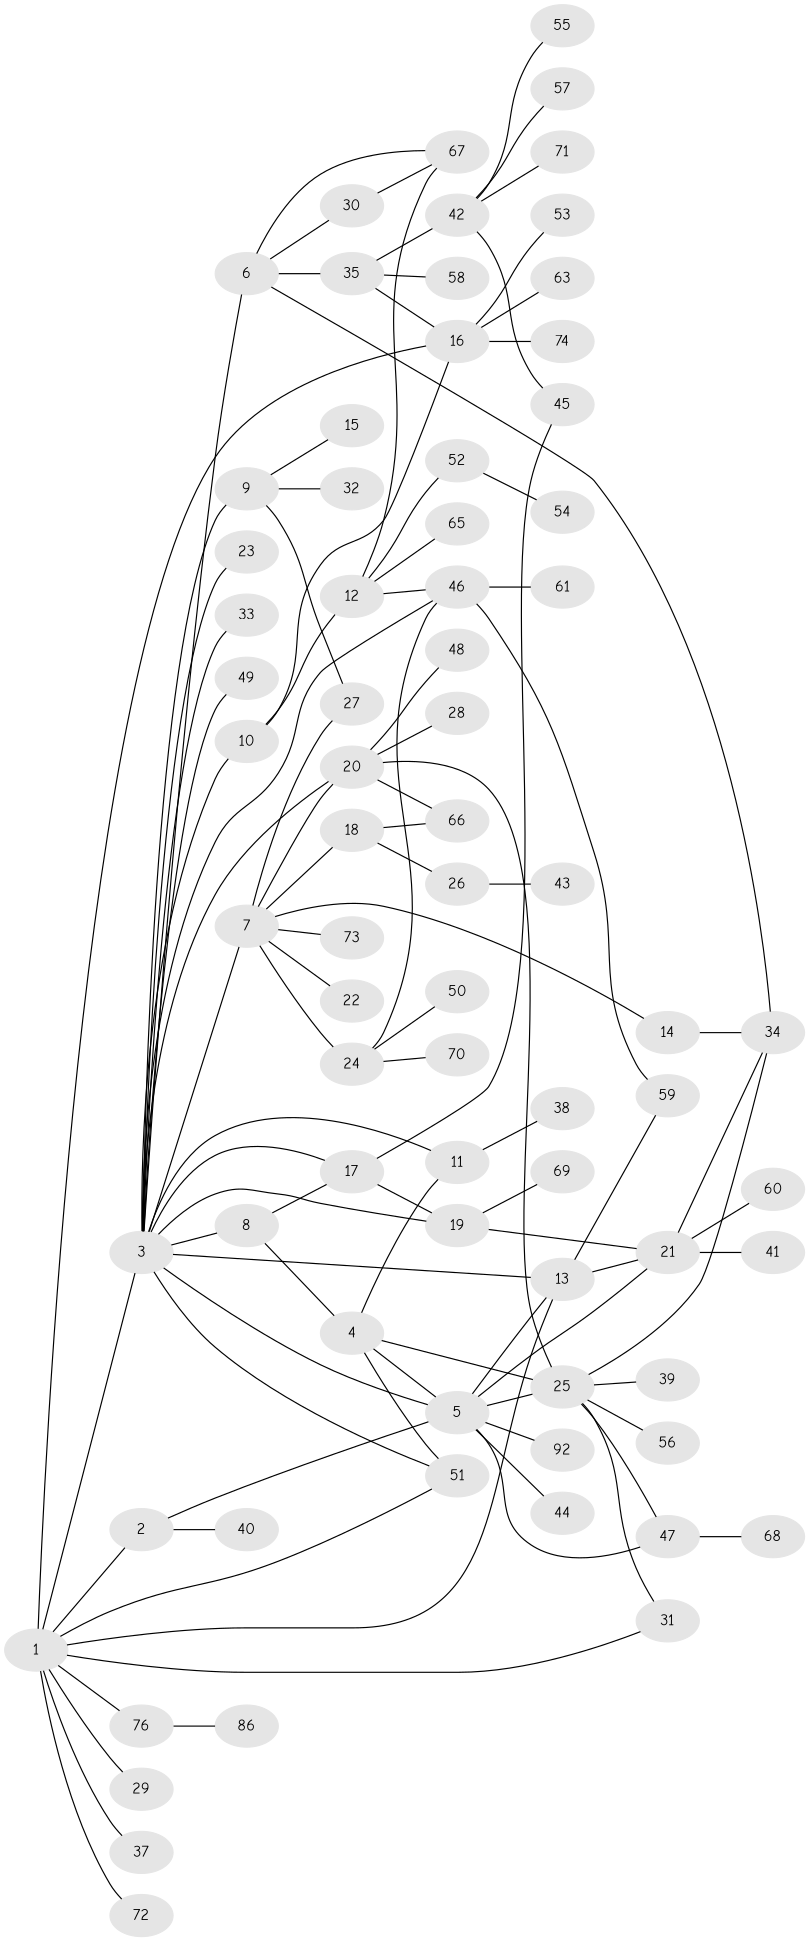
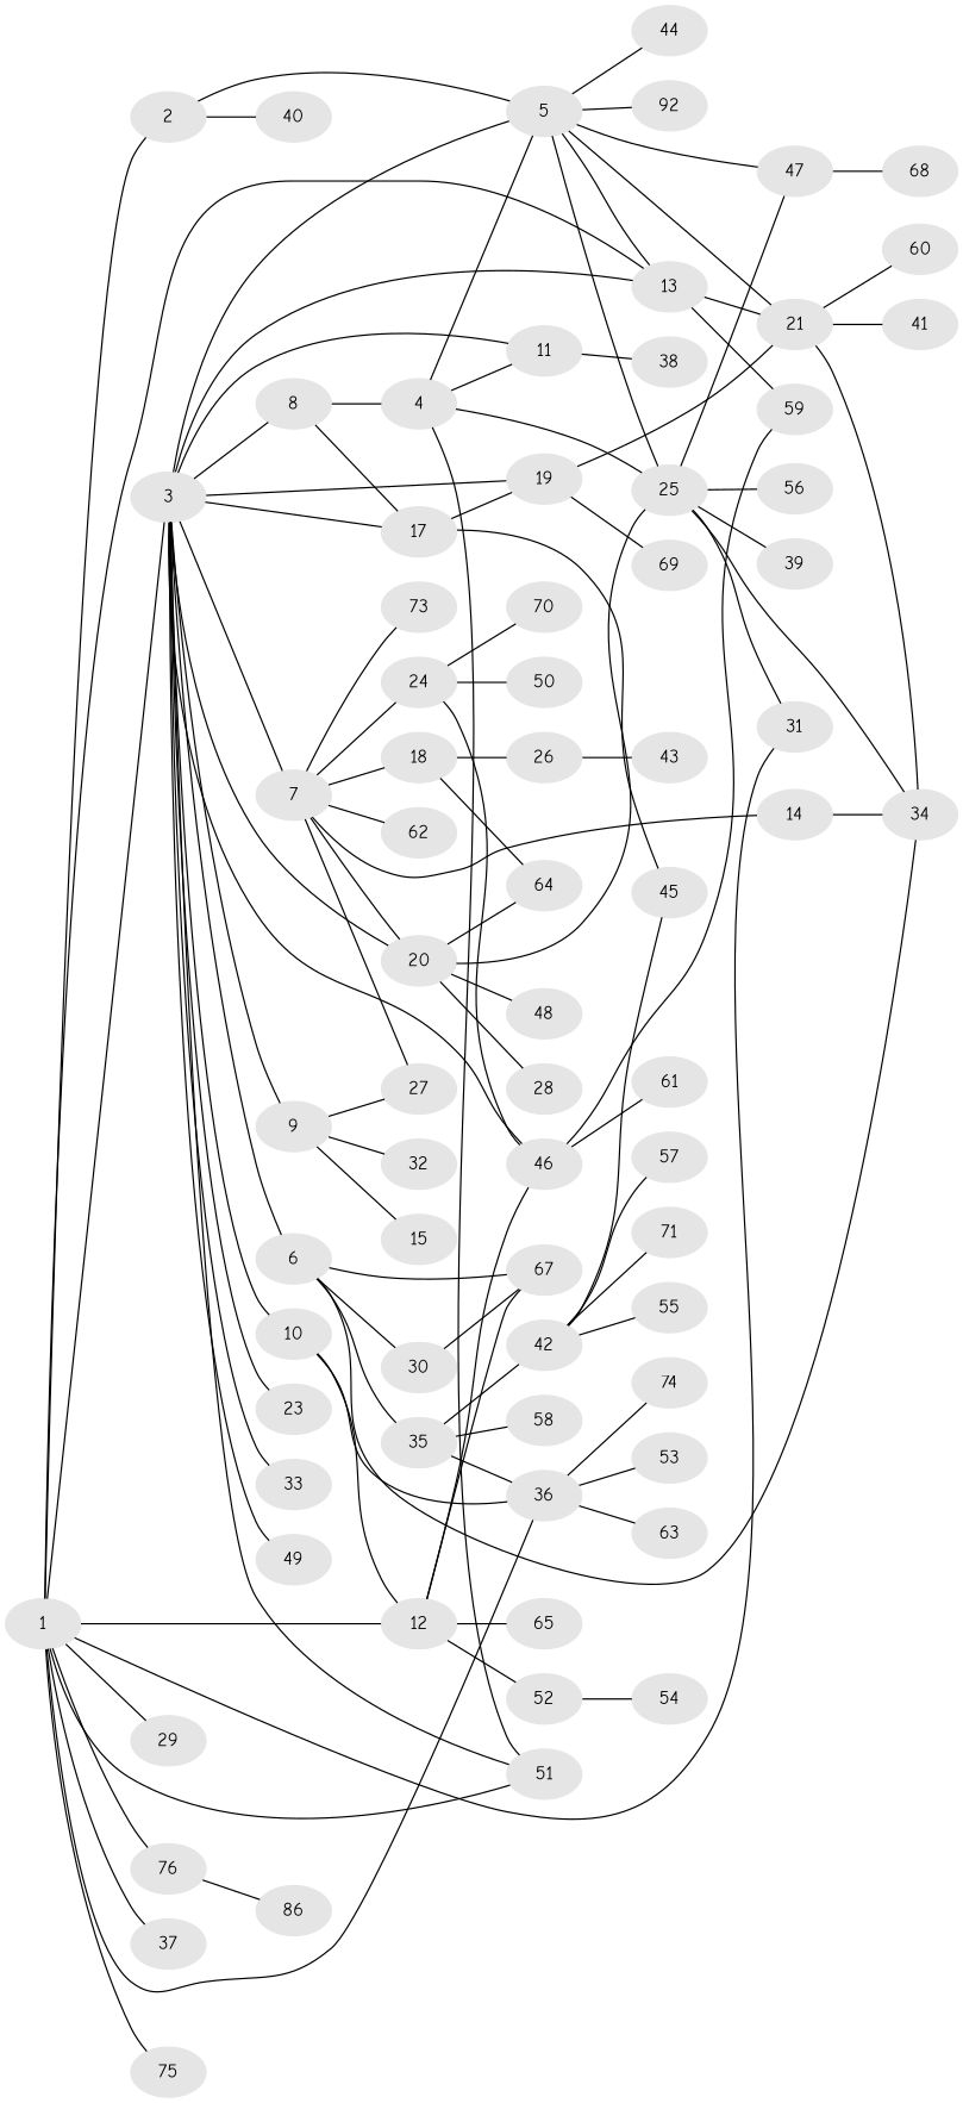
  graph {
    fontname="Comic Neue"
    rankdir=LR
    node [color=gray90 fontname="Comic Neue" style=filled]
    edge [fontname="Comic Neue" weight=1.0]
    1
    2
    3
    12
    13
    n6 [label=76]
    29
    31
-   36 [label=16]
+   36
    37
    51
-   72
+   72 [label=75]
    5
    40
    6
    7
    8
    9
    10
    11
    17
    19
    20
    23
    33
    46
    49
    67
    52
    65
    21
    59
    n33 [label=86]
    53
    63
    74
    25
    44
    47
    n40 [label=92]
    4
    30
    34
    35
    14
    18
-   22
+   22 [label=62]
    24
    27
    73
    15
    32
    38
    45
    69
    28
    48
-   64 [label=66]
+   64
    61
    39
    56
    41
    60
    68
    42
    58
    26
    50
    70
    54
    43
    55
    57
    71
    1 -- 2
    1 -- 3
+   1 -- 12 [weight=9.0]
    1 -- 13
    1 -- n6
    1 -- 29
    1 -- 31
    1 -- 36
    1 -- 37
    1 -- 51
    1 -- 72
    2 -- 5
    2 -- 40
    3 -- 13 [weight=9.0]
    3 -- 51 [weight=2.0]
    3 -- 5
    3 -- 6
    3 -- 7
    3 -- 8
    3 -- 9
    3 -- 10
    3 -- 11
    3 -- 17
    3 -- 19
    3 -- 20
    3 -- 23
    3 -- 33
    3 -- 46
    3 -- 49
    12 -- 46
    12 -- 67
    12 -- 52
    12 -- 65
    13 -- 21
    13 -- 59
    n6 -- n33
    36 -- 53
    36 -- 63
    36 -- 74
    5 -- 13
    5 -- 21
    5 -- 25
    5 -- 44
    5 -- 47
    5 -- n40 [weight=4.0]
    6 -- 67
    6 -- 30
    6 -- 34
    6 -- 35
    7 -- 20
    7 -- 14
    7 -- 18
    7 -- 22
    7 -- 24
    7 -- 27
    7 -- 73
    8 -- 17
    8 -- 4
    9 -- 27
    9 -- 15
    9 -- 32
    10 -- 12
    10 -- 36
    11 -- 38 [weight=2.0]
    17 -- 19
    17 -- 45
    19 -- 21
    19 -- 69
    20 -- 25
    20 -- 28
    20 -- 48
    20 -- 64
    46 -- 59
    46 -- 61
    52 -- 54 [weight=2.0]
    21 -- 34
    21 -- 41 [weight=2.0]
    21 -- 60
    25 -- 31
    25 -- 47
    25 -- 34
    25 -- 39
    25 -- 56
    47 -- 68
    4 -- 51 [weight=2.0]
    4 -- 5
    4 -- 11
    4 -- 25
    30 -- 67 [weight=2.0]
    35 -- 36
    35 -- 42
    35 -- 58
    14 -- 34 [weight=2.0]
    18 -- 64
    18 -- 26
    24 -- 46
    24 -- 50
    24 -- 70
    42 -- 45
    42 -- 55
    42 -- 57
    42 -- 71
    26 -- 43
  }
